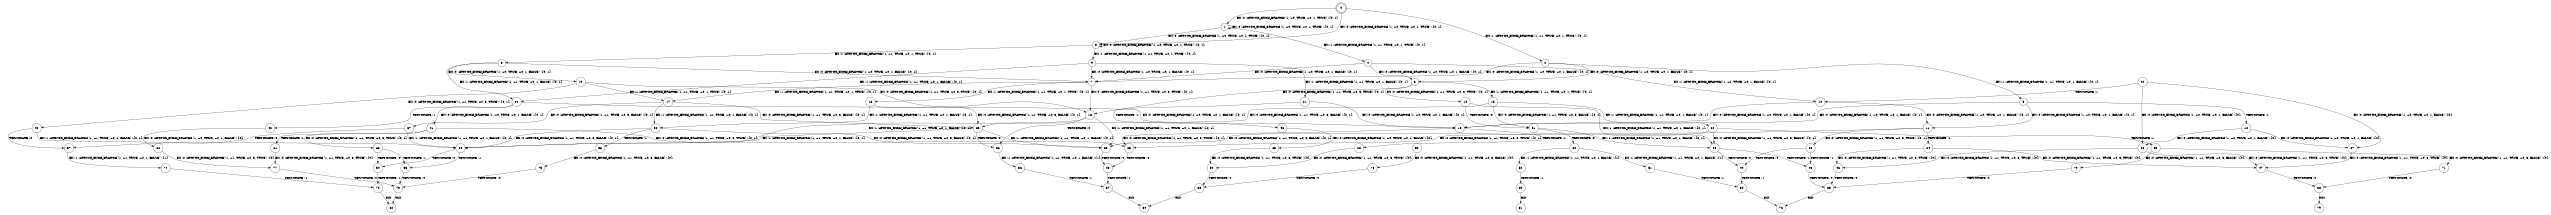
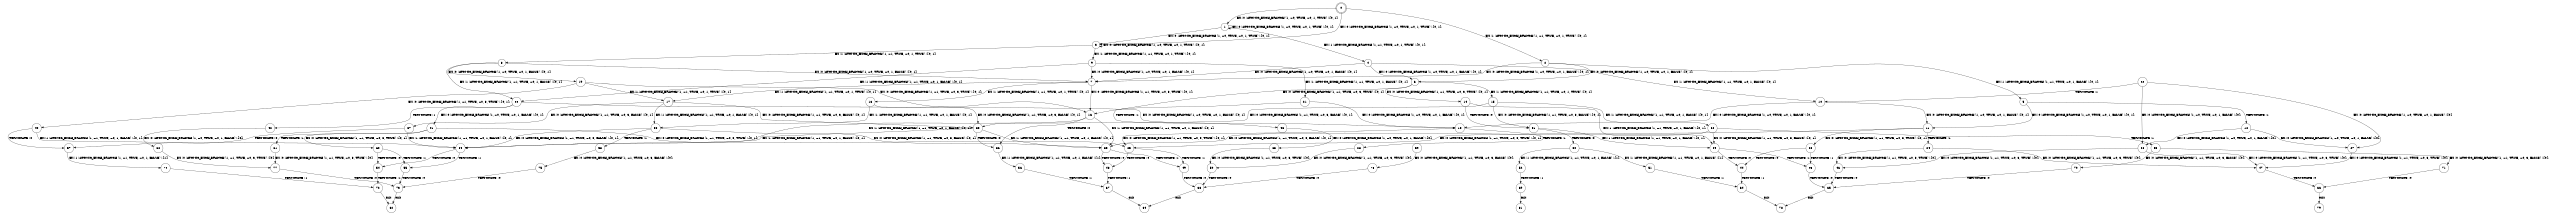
  digraph {
    node [shape=circle]
    0 [peripheries=2]
    1
    2
    3
    4
    5
    6
    7
    8
    9
    10
    11
    12
    13
    14
    15
    16
    17
    18
    19
    20
    21
    23
    24
    25
    26
    27
    28
    29
    31
    32
    33
    34
    35
    36
    37
    38
    40
    41
    42
    43
    22
    44
    45
    46
    47
    48
+   49
    50
    30
    51
    52
    53
    54
    55
    56
    57
    58
    60
    61
    62
    63
    64
    65
    66
    67
    68
    69
    70
    71
    72
    73
    74
    75
    59
    76
    77
    78
    79
    n80 [label=84]
    81
    82
    0 -> 1 [label="EX !0 !ATOMIC_EXCH_BRANCH (1, +0, TRUE, +0, 1, TRUE) !{0, 1}"]
    0 -> 2 [label="EX !1 !ATOMIC_EXCH_BRANCH (1, +1, TRUE, +0, 1, TRUE) !{0, 1}"]
    0 -> 3 [label="EX !0 !ATOMIC_EXCH_BRANCH (1, +0, TRUE, +0, 1, TRUE) !{0, 1}"]
    1 -> 1 [label="EX !0 !ATOMIC_EXCH_BRANCH (1, +0, TRUE, +0, 1, TRUE) !{0, 1}"]
    1 -> 3 [label="EX !0 !ATOMIC_EXCH_BRANCH (1, +0, TRUE, +0, 1, TRUE) !{0, 1}"]
    1 -> 4 [label="EX !1 !ATOMIC_EXCH_BRANCH (1, +1, TRUE, +0, 1, TRUE) !{0, 1}"]
    2 -> 5 [label="EX !1 !ATOMIC_EXCH_BRANCH (1, +1, TRUE, +0, 1, FALSE) !{0, 1}"]
    2 -> 6 [label="EX !0 !ATOMIC_EXCH_BRANCH (1, +0, TRUE, +0, 1, FALSE) !{0, 1}"]
    2 -> 7 [label="EX !0 !ATOMIC_EXCH_BRANCH (1, +0, TRUE, +0, 1, FALSE) !{0, 1}"]
    3 -> 3 [label="EX !0 !ATOMIC_EXCH_BRANCH (1, +0, TRUE, +0, 1, TRUE) !{0, 1}"]
    3 -> 8 [label="EX !1 !ATOMIC_EXCH_BRANCH (1, +1, TRUE, +0, 1, TRUE) !{0, 1}"]
    3 -> 9 [label="EX !1 !ATOMIC_EXCH_BRANCH (1, +1, TRUE, +0, 1, TRUE) !{0, 1}"]
    4 -> 6 [label="EX !0 !ATOMIC_EXCH_BRANCH (1, +0, TRUE, +0, 1, FALSE) !{0, 1}"]
    4 -> 7 [label="EX !0 !ATOMIC_EXCH_BRANCH (1, +0, TRUE, +0, 1, FALSE) !{0, 1}"]
    4 -> 10 [label="EX !1 !ATOMIC_EXCH_BRANCH (1, +1, TRUE, +0, 1, FALSE) !{0, 1}"]
    5 -> 11 [label="EX !0 !ATOMIC_EXCH_BRANCH (1, +0, TRUE, +0, 1, FALSE) !{0, 1}"]
    5 -> 12 [label="TERMINATE !1"]
-   5 -> 13 [label="EX !0 !ATOMIC_EXCH_BRANCH (1, +0, TRUE, +0, 1, FALSE) !{0, 1}"]
    6 -> 14 [label="EX !0 !ATOMIC_EXCH_BRANCH (1, +1, TRUE, +0, 3, TRUE) !{0, 1}"]
    6 -> 15 [label="EX !1 !ATOMIC_EXCH_BRANCH (1, +1, TRUE, +0, 1, TRUE) !{0, 1}"]
    6 -> 16 [label="EX !0 !ATOMIC_EXCH_BRANCH (1, +1, TRUE, +0, 3, TRUE) !{0, 1}"]
    7 -> 16 [label="EX !0 !ATOMIC_EXCH_BRANCH (1, +1, TRUE, +0, 3, TRUE) !{0, 1}"]
    7 -> 17 [label="EX !1 !ATOMIC_EXCH_BRANCH (1, +1, TRUE, +0, 1, TRUE) !{0, 1}"]
    7 -> 18 [label="EX !1 !ATOMIC_EXCH_BRANCH (1, +1, TRUE, +0, 1, TRUE) !{0, 1}"]
    8 -> 7 [label="EX !0 !ATOMIC_EXCH_BRANCH (1, +0, TRUE, +0, 1, FALSE) !{0, 1}"]
    8 -> 19 [label="EX !0 !ATOMIC_EXCH_BRANCH (1, +0, TRUE, +0, 1, FALSE) !{0, 1}"]
    8 -> 20 [label="EX !1 !ATOMIC_EXCH_BRANCH (1, +1, TRUE, +0, 1, FALSE) !{0, 1}"]
    9 -> 7 [label="EX !0 !ATOMIC_EXCH_BRANCH (1, +0, TRUE, +0, 1, FALSE) !{0, 1}"]
    9 -> 20 [label="EX !1 !ATOMIC_EXCH_BRANCH (1, +1, TRUE, +0, 1, FALSE) !{0, 1}"]
    9 -> 21 [label="EX !1 !ATOMIC_EXCH_BRANCH (1, +1, TRUE, +0, 1, FALSE) !{0, 1}"]
    10 -> 11 [label="EX !0 !ATOMIC_EXCH_BRANCH (1, +0, TRUE, +0, 1, FALSE) !{0, 1}"]
    10 -> 13 [label="EX !0 !ATOMIC_EXCH_BRANCH (1, +0, TRUE, +0, 1, FALSE) !{0, 1}"]
    11 -> 23 [label="EX !0 !ATOMIC_EXCH_BRANCH (1, +1, TRUE, +0, 3, TRUE) !{0, 1}"]
    11 -> 24 [label="TERMINATE !1"]
    11 -> 25 [label="EX !0 !ATOMIC_EXCH_BRANCH (1, +1, TRUE, +0, 3, TRUE) !{0, 1}"]
    12 -> 26 [label="EX !0 !ATOMIC_EXCH_BRANCH (1, +0, TRUE, +0, 1, FALSE) !{0}"]
    12 -> 27 [label="EX !0 !ATOMIC_EXCH_BRANCH (1, +0, TRUE, +0, 1, FALSE) !{0}"]
    13 -> 25 [label="EX !0 !ATOMIC_EXCH_BRANCH (1, +1, TRUE, +0, 3, TRUE) !{0, 1}"]
    13 -> 28 [label="TERMINATE !1"]
    14 -> 29 [label="EX !1 !ATOMIC_EXCH_BRANCH (1, +1, TRUE, +0, 1, FALSE) !{0, 1}"]
    14 -> 31 [label="TERMINATE !0"]
    15 -> 31 [label="EX !0 !ATOMIC_EXCH_BRANCH (1, +1, TRUE, +0, 3, FALSE) !{0, 1}"]
    15 -> 32 [label="EX !1 !ATOMIC_EXCH_BRANCH (1, +1, TRUE, +0, 1, FALSE) !{0, 1}"]
    15 -> 33 [label="EX !0 !ATOMIC_EXCH_BRANCH (1, +1, TRUE, +0, 3, FALSE) !{0, 1}"]
    16 -> 34 [label="EX !1 !ATOMIC_EXCH_BRANCH (1, +1, TRUE, +0, 1, FALSE) !{0, 1}"]
    16 -> 35 [label="EX !1 !ATOMIC_EXCH_BRANCH (1, +1, TRUE, +0, 1, FALSE) !{0, 1}"]
    16 -> 36 [label="TERMINATE !0"]
    17 -> 33 [label="EX !0 !ATOMIC_EXCH_BRANCH (1, +1, TRUE, +0, 3, FALSE) !{0, 1}"]
    17 -> 37 [label="EX !0 !ATOMIC_EXCH_BRANCH (1, +1, TRUE, +0, 3, FALSE) !{0, 1}"]
    17 -> 38 [label="EX !1 !ATOMIC_EXCH_BRANCH (1, +1, TRUE, +0, 1, FALSE) !{0, 1}"]
    18 -> 33 [label="EX !0 !ATOMIC_EXCH_BRANCH (1, +1, TRUE, +0, 3, FALSE) !{0, 1}"]
    18 -> 38 [label="EX !1 !ATOMIC_EXCH_BRANCH (1, +1, TRUE, +0, 1, FALSE) !{0, 1}"]
    19 -> 16 [label="EX !0 !ATOMIC_EXCH_BRANCH (1, +1, TRUE, +0, 3, TRUE) !{0, 1}"]
    19 -> 17 [label="EX !1 !ATOMIC_EXCH_BRANCH (1, +1, TRUE, +0, 1, TRUE) !{0, 1}"]
    19 -> 40 [label="EX !0 !ATOMIC_EXCH_BRANCH (1, +1, TRUE, +0, 3, TRUE) !{0, 1}"]
    20 -> 13 [label="EX !0 !ATOMIC_EXCH_BRANCH (1, +0, TRUE, +0, 1, FALSE) !{0, 1}"]
    20 -> 41 [label="EX !0 !ATOMIC_EXCH_BRANCH (1, +0, TRUE, +0, 1, FALSE) !{0, 1}"]
    20 -> 42 [label="TERMINATE !1"]
    21 -> 13 [label="EX !0 !ATOMIC_EXCH_BRANCH (1, +0, TRUE, +0, 1, FALSE) !{0, 1}"]
    21 -> 43 [label="TERMINATE !1"]
    23 -> 44 [label="TERMINATE !0"]
    23 -> 45 [label="TERMINATE !1"]
    24 -> 46 [label="EX !0 !ATOMIC_EXCH_BRANCH (1, +1, TRUE, +0, 3, TRUE) !{0}"]
    24 -> 47 [label="EX !0 !ATOMIC_EXCH_BRANCH (1, +1, TRUE, +0, 3, TRUE) !{0}"]
    25 -> 48 [label="TERMINATE !0"]
+   25 -> 49 [label="TERMINATE !1"]
    26 -> 46 [label="EX !0 !ATOMIC_EXCH_BRANCH (1, +1, TRUE, +0, 3, TRUE) !{0}"]
    26 -> 47 [label="EX !0 !ATOMIC_EXCH_BRANCH (1, +1, TRUE, +0, 3, TRUE) !{0}"]
    27 -> 47 [label="EX !0 !ATOMIC_EXCH_BRANCH (1, +1, TRUE, +0, 3, TRUE) !{0}"]
    28 -> 50 [label="EX !0 !ATOMIC_EXCH_BRANCH (1, +1, TRUE, +0, 3, TRUE) !{0}"]
    29 -> 44 [label="TERMINATE !0"]
    29 -> 45 [label="TERMINATE !1"]
    31 -> 29 [label="EX !1 !ATOMIC_EXCH_BRANCH (1, +1, TRUE, +0, 1, FALSE) !{0, 1}"]
    31 -> 30 [label="TERMINATE !0"]
    32 -> 29 [label="EX !0 !ATOMIC_EXCH_BRANCH (1, +1, TRUE, +0, 3, FALSE) !{0, 1}"]
    32 -> 35 [label="EX !0 !ATOMIC_EXCH_BRANCH (1, +1, TRUE, +0, 3, FALSE) !{0, 1}"]
    32 -> 53 [label="TERMINATE !1"]
    33 -> 34 [label="EX !1 !ATOMIC_EXCH_BRANCH (1, +1, TRUE, +0, 1, FALSE) !{0, 1}"]
    33 -> 35 [label="EX !1 !ATOMIC_EXCH_BRANCH (1, +1, TRUE, +0, 1, FALSE) !{0, 1}"]
    33 -> 36 [label="TERMINATE !0"]
    34 -> 54 [label="TERMINATE !0"]
    34 -> 55 [label="TERMINATE !1"]
    35 -> 48 [label="TERMINATE !0"]
+   35 -> 49 [label="TERMINATE !1"]
    36 -> 56 [label="EX !1 !ATOMIC_EXCH_BRANCH (1, +1, TRUE, +0, 1, FALSE) !{1}"]
    37 -> 34 [label="EX !1 !ATOMIC_EXCH_BRANCH (1, +1, TRUE, +0, 1, FALSE) !{0, 1}"]
    37 -> 57 [label="TERMINATE !0"]
    38 -> 34 [label="EX !0 !ATOMIC_EXCH_BRANCH (1, +1, TRUE, +0, 3, FALSE) !{0, 1}"]
    38 -> 35 [label="EX !0 !ATOMIC_EXCH_BRANCH (1, +1, TRUE, +0, 3, FALSE) !{0, 1}"]
    38 -> 58 [label="TERMINATE !1"]
    40 -> 34 [label="EX !1 !ATOMIC_EXCH_BRANCH (1, +1, TRUE, +0, 1, FALSE) !{0, 1}"]
    40 -> 57 [label="TERMINATE !0"]
    41 -> 25 [label="EX !0 !ATOMIC_EXCH_BRANCH (1, +1, TRUE, +0, 3, TRUE) !{0, 1}"]
    41 -> 60 [label="EX !0 !ATOMIC_EXCH_BRANCH (1, +1, TRUE, +0, 3, TRUE) !{0, 1}"]
    41 -> 61 [label="TERMINATE !1"]
    42 -> 62 [label="EX !0 !ATOMIC_EXCH_BRANCH (1, +0, TRUE, +0, 1, FALSE) !{0}"]
    43 -> 63 [label="EX !0 !ATOMIC_EXCH_BRANCH (1, +0, TRUE, +0, 1, FALSE) !{0}"]
    22 -> 10 [label="TERMINATE !1"]
    22 -> 26 [label="EX !0 !ATOMIC_EXCH_BRANCH (1, +0, TRUE, +0, 1, FALSE) !{0}"]
    22 -> 27 [label="EX !0 !ATOMIC_EXCH_BRANCH (1, +0, TRUE, +0, 1, FALSE) !{0}"]
    44 -> 64 [label="TERMINATE !1"]
    45 -> 65 [label="TERMINATE !0"]
    46 -> 65 [label="TERMINATE !0"]
    47 -> 66 [label="TERMINATE !0"]
    48 -> 67 [label="TERMINATE !1"]
+   49 -> 68 [label="TERMINATE !0"]
    50 -> 68 [label="TERMINATE !0"]
    30 -> 51 [label="EX !1 !ATOMIC_EXCH_BRANCH (1, +1, TRUE, +0, 1, FALSE) !{1}"]
    30 -> 52 [label="EX !1 !ATOMIC_EXCH_BRANCH (1, +1, TRUE, +0, 1, FALSE) !{1}"]
    51 -> 64 [label="TERMINATE !1"]
    52 -> 69 [label="TERMINATE !1"]
    53 -> 70 [label="EX !0 !ATOMIC_EXCH_BRANCH (1, +1, TRUE, +0, 3, FALSE) !{0}"]
    53 -> 71 [label="EX !0 !ATOMIC_EXCH_BRANCH (1, +1, TRUE, +0, 3, FALSE) !{0}"]
    54 -> 72 [label="TERMINATE !1"]
    55 -> 73 [label="TERMINATE !0"]
    56 -> 67 [label="TERMINATE !1"]
    57 -> 74 [label="EX !1 !ATOMIC_EXCH_BRANCH (1, +1, TRUE, +0, 1, FALSE) !{1}"]
    58 -> 75 [label="EX !0 !ATOMIC_EXCH_BRANCH (1, +1, TRUE, +0, 3, FALSE) !{0}"]
    60 -> 54 [label="TERMINATE !0"]
    60 -> 55 [label="TERMINATE !1"]
    61 -> 77 [label="EX !0 !ATOMIC_EXCH_BRANCH (1, +1, TRUE, +0, 3, TRUE) !{0}"]
    62 -> 77 [label="EX !0 !ATOMIC_EXCH_BRANCH (1, +1, TRUE, +0, 3, TRUE) !{0}"]
    63 -> 50 [label="EX !0 !ATOMIC_EXCH_BRANCH (1, +1, TRUE, +0, 3, TRUE) !{0}"]
    64 -> 78 [label=exit]
    65 -> 78 [label=exit]
    66 -> 79 [label=exit]
    67 -> n80 [label=exit]
    68 -> n80 [label=exit]
    69 -> 81 [label=exit]
    70 -> 65 [label="TERMINATE !0"]
    71 -> 66 [label="TERMINATE !0"]
    72 -> 82 [label=exit]
    73 -> 82 [label=exit]
    74 -> 72 [label="TERMINATE !1"]
    75 -> 73 [label="TERMINATE !0"]
    59 -> 76 [label="EX !0 !ATOMIC_EXCH_BRANCH (1, +1, TRUE, +0, 3, FALSE) !{0}"]
    76 -> 68 [label="TERMINATE !0"]
    77 -> 73 [label="TERMINATE !0"]
  }
